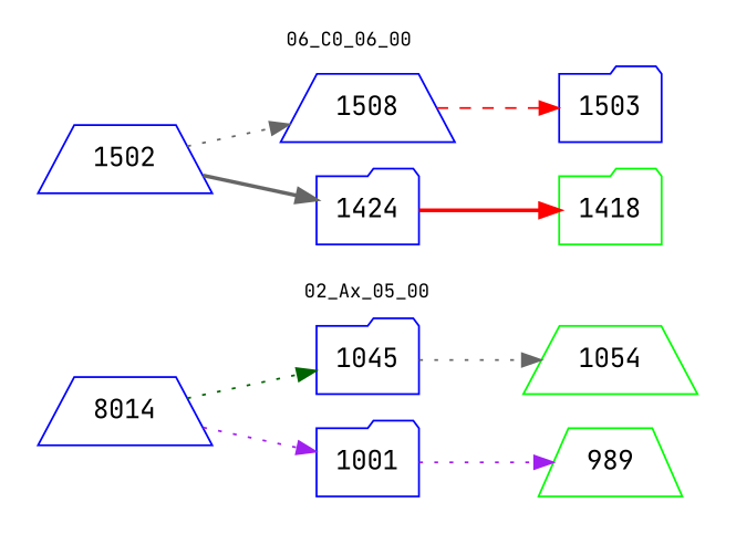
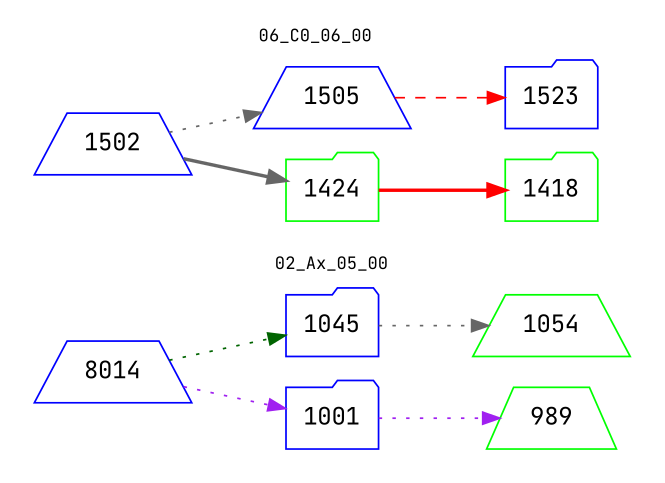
  digraph {
    fontname="JetBrains Mono"
    rankdir=LR
    node [color=blue fontname="JetBrains Mono" shape=trapezium]
    edge [color=gray40 fontname="JetBrains Mono" style=dotted]
    n1 [label=8014]
    n2 [label=1001 shape=folder]
    n3 [label=1045 shape=folder]
    n4 [color=green label=989]
    n5 [color=green label=1054]
    n6 [label=1502]
-   n7 [label=1424 shape=folder]
-   n8 [label=1508]
+   n7 [color=green label=1424 shape=folder]
+   n8 [label=1505]
    n9 [color=green label=1418 shape=folder]
-   n10 [label=1503 shape=folder]
+   n10 [label=1523 shape=folder]
    subgraph cluster_1 {
      color=white
      fontsize=10
      label="02_Ax_05_00"
      n1
      n2
      n3
      n4
      n5
    }
    subgraph cluster_2 {
      color=white
      fontsize=10
      label="06_C0_06_00"
      n6
      n7
      n8
      n9
      n10
    }
    n1 -> n2 [color=purple]
    n1 -> n3 [color=darkgreen]
    n2 -> n4 [color=purple]
    n3 -> n5
    n6 -> n7 [style=bold]
    n6 -> n8
    n7 -> n9 [color=red style=bold]
    n8 -> n10 [color=red style=dashed]
  }
